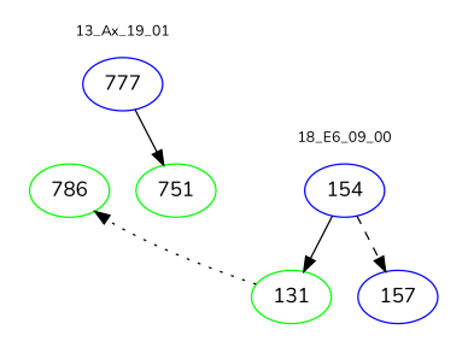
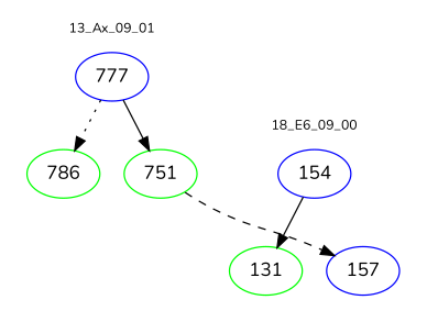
  digraph {
    fontname=Nunito
    node [color=blue fontname=Nunito]
    edge [color=black fontname=Nunito style=solid]
    n1 [label=777]
    n2 [color=green label=786]
    n3 [color=green label=751]
    n4 [label=154]
    n5 [color=green label=131]
    n6 [label=157]
    subgraph cluster_1 {
      color=white
      fontsize=10
-     label="13_Ax_19_01"
+     label="13_Ax_09_01"
      n1
      n2
      n3
    }
    subgraph cluster_2 {
      color=white
      fontsize=10
      label="18_E6_09_00"
      n4
      n5
      n6
    }
-   n5 -> n2 [style=dotted]
+   n1 -> n2 [style=dotted]
    n1 -> n3
    n4 -> n5
-   n4 -> n6 [style=dashed]
+   n3 -> n6 [style=dashed]
  }
